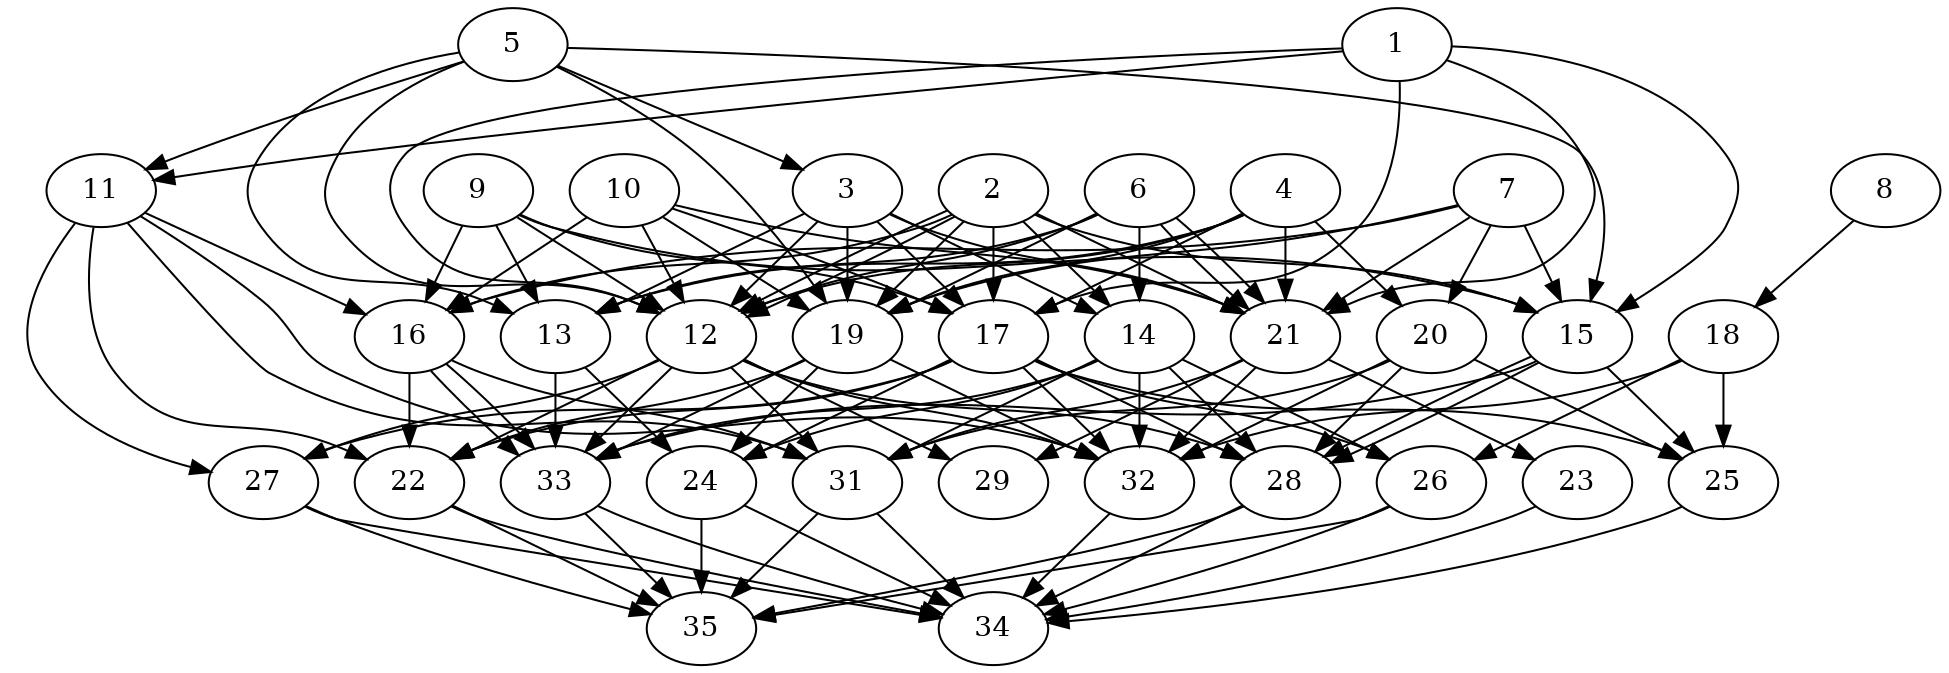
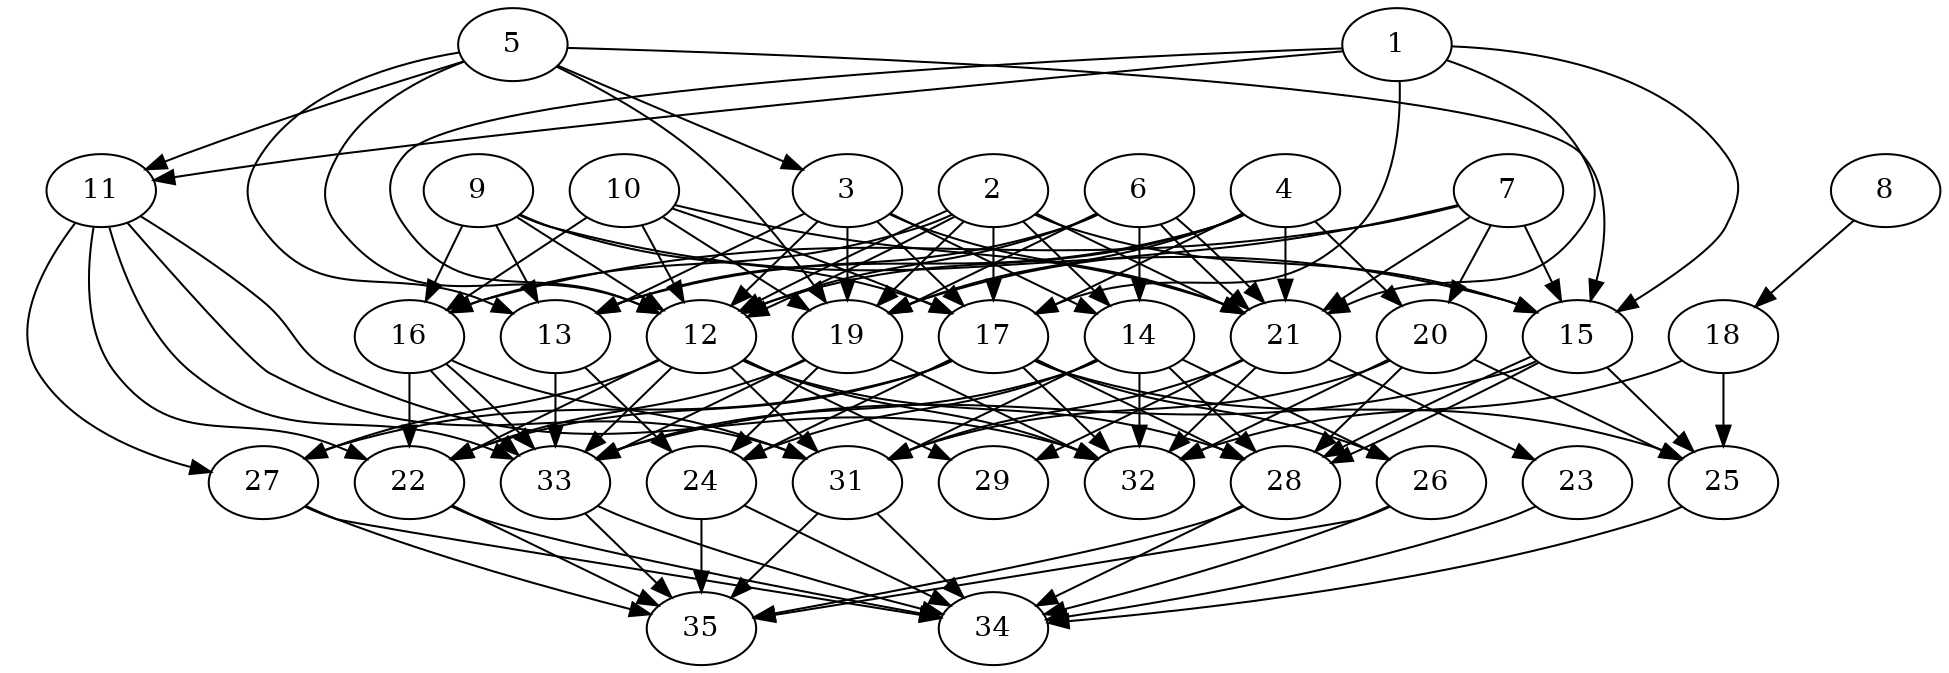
  digraph {
    node [alpha=0.01]
    1 [alpha=0.16 expect_size=51901440]
    11 [alpha=0.06 expect_size=36760576]
    12 [alpha=0.04 expect_size=27298816]
    15 [alpha=0.10 expect_size=29932544]
    17 [alpha=0.16 expect_size=6172672]
    21 [expect_size=44591104]
    22 [alpha=0.03 expect_size=10621952]
    27 [alpha=0.02 expect_size=5539840]
    31 [expect_size=29251584]
    32 [expect_size=30654464]
    33 [alpha=0.16 expect_size=37216256]
    28 [alpha=0.18 expect_size=42854400]
    29 [alpha=0.14 expect_size=39261184]
    25 [alpha=0.03 expect_size=39958528]
    24 [alpha=0.11 expect_size=22637568]
    26 [alpha=0.04 expect_size=16640000]
    19 [alpha=0.10 expect_size=13140992]
    23 [alpha=0.10 expect_size=19849216]
    34 [alpha=0.07 expect_size=12996608]
    35 [alpha=0.08 expect_size=38464512]
    2 [alpha=0.05 expect_size=22034432]
    14 [alpha=0.07 expect_size=44366848]
    16 [alpha=0.15 expect_size=24169472]
    3 [alpha=0.02 expect_size=16487424]
    13 [expect_size=40088576]
    4 [alpha=0.14 expect_size=38523904]
    20 [alpha=0.06 expect_size=39952384]
    5 [alpha=0.18 expect_size=30588928]
    6 [alpha=0.12 expect_size=27455488]
    7 [alpha=0.03 expect_size=45765632]
    8 [alpha=0.00 expect_size=46348288]
    18 [alpha=0.18 expect_size=12223488]
    9 [alpha=0.11 expect_size=52301824]
    10 [alpha=0.02 expect_size=8340480]
    1 -> 11
    1 -> 12
    1 -> 15
    1 -> 17
    1 -> 21
    11 -> 22
    11 -> 27
    11 -> 31
    11 -> 32
-   11 -> 16
+   11 -> 33
    12 -> 22
    12 -> 27
    12 -> 31
    12 -> 32
    12 -> 33
    12 -> 28
    12 -> 29
    15 -> 33
    15 -> 28
    15 -> 28
    15 -> 25
    17 -> 22
    17 -> 27
    17 -> 32
    17 -> 28
    17 -> 25
    17 -> 24
    17 -> 26
    21 -> 31
    21 -> 32
    21 -> 29
    21 -> 23
    22 -> 34
    22 -> 35
    27 -> 34
    27 -> 35
    31 -> 34
    31 -> 35
-   32 -> 34
    33 -> 34
    33 -> 35
    28 -> 34
    28 -> 35
    25 -> 34
    24 -> 34
    24 -> 35
    26 -> 34
    26 -> 35
    19 -> 22
    19 -> 32
    19 -> 33
    19 -> 24
    23 -> 34
    2 -> 12
    2 -> 12
    2 -> 15
    2 -> 17
    2 -> 21
    2 -> 19
    2 -> 14
    2 -> 16
    14 -> 31
    14 -> 32
    14 -> 33
    14 -> 28
    14 -> 24
    14 -> 26
    16 -> 22
    16 -> 31
    16 -> 33
    16 -> 33
    3 -> 12
    3 -> 17
    3 -> 21
    3 -> 19
    3 -> 14
    3 -> 13
    13 -> 33
    13 -> 24
    4 -> 12
    4 -> 17
    4 -> 21
    4 -> 19
    4 -> 13
    4 -> 20
    20 -> 31
    20 -> 32
    20 -> 28
    20 -> 25
    5 -> 11
    5 -> 12
    5 -> 15
    5 -> 19
    5 -> 3
    5 -> 13
    6 -> 12
    6 -> 21
    6 -> 21
    6 -> 19
    6 -> 14
    6 -> 13
    7 -> 15
    7 -> 21
    7 -> 19
    7 -> 16
    7 -> 20
    8 -> 18
    18 -> 32
    18 -> 25
-   18 -> 26
    9 -> 12
    9 -> 15
    9 -> 17
    9 -> 16
    9 -> 13
    10 -> 12
    10 -> 17
    10 -> 21
    10 -> 19
    10 -> 16
  }
